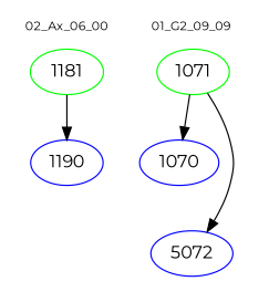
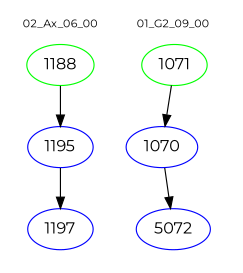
  digraph {
    fontname=Montserrat
    node [color=blue fontname=Montserrat]
    edge [color=black fontname=Montserrat]
-   n1 [color=green label=1181]
-   n2 [label=1190]
+   n1 [color=green label=1188]
+   n2 [label=1195]
+   n3 [label=1197]
    n4 [color=green label=1071]
    n5 [label=1070]
    n6 [label=5072]
    subgraph cluster_1 {
      color=white
      fontsize=10
      label="02_Ax_06_00"
      n1
      n2
+     n3
    }
    subgraph cluster_2 {
      color=white
      fontsize=10
-     label="01_G2_09_09"
+     label="01_G2_09_00"
      n4
      n5
      n6
    }
    n1 -> n2
+   n2 -> n3
    n4 -> n5
-   n4 -> n6
+   n5 -> n6
  }
